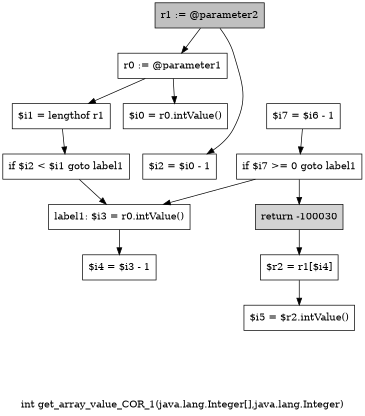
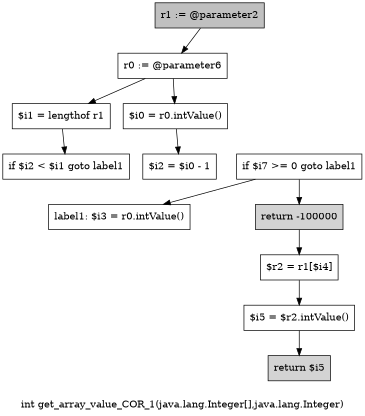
  digraph {
    label="int get_array_value_COR_1(java.lang.Integer[],java.lang.Integer)"
    node [shape=box]
    n1 [fillcolor=gray label="r1 := @parameter2" style=filled]
-   n2 [label="r0 := @parameter1"]
+   n2 [label="r0 := @parameter6"]
    n3 [label="$i0 = r0.intValue()"]
    n4 [label="$i1 = lengthof r1"]
    n5 [label="$i2 = $i0 - 1"]
    n6 [label="if $i2 < $i1 goto label1"]
    n7 [label="label1: $i3 = r0.intValue()"]
-   n8 [label="$i4 = $i3 - 1"]
-   n9 [label="$i7 = $i6 - 1"]
    n10 [label="if $i7 >= 0 goto label1"]
-   n11 [fillcolor=lightgray label="return -100030" style=filled]
+   n11 [fillcolor=lightgray label="return -100000" style=filled]
    n12 [label="$r2 = r1[$i4]"]
    n13 [label="$i5 = $r2.intValue()"]
+   n14 [fillcolor=lightgray label="return $i5" style=filled]
    n1 -> n2
    n2 -> n3
    n2 -> n4
-   n1 -> n5
+   n3 -> n5
    n4 -> n6
-   n6 -> n7
-   n7 -> n8
-   n9 -> n10
    n10 -> n7
    n10 -> n11
    n11 -> n12
    n12 -> n13
+   n13 -> n14
  }
